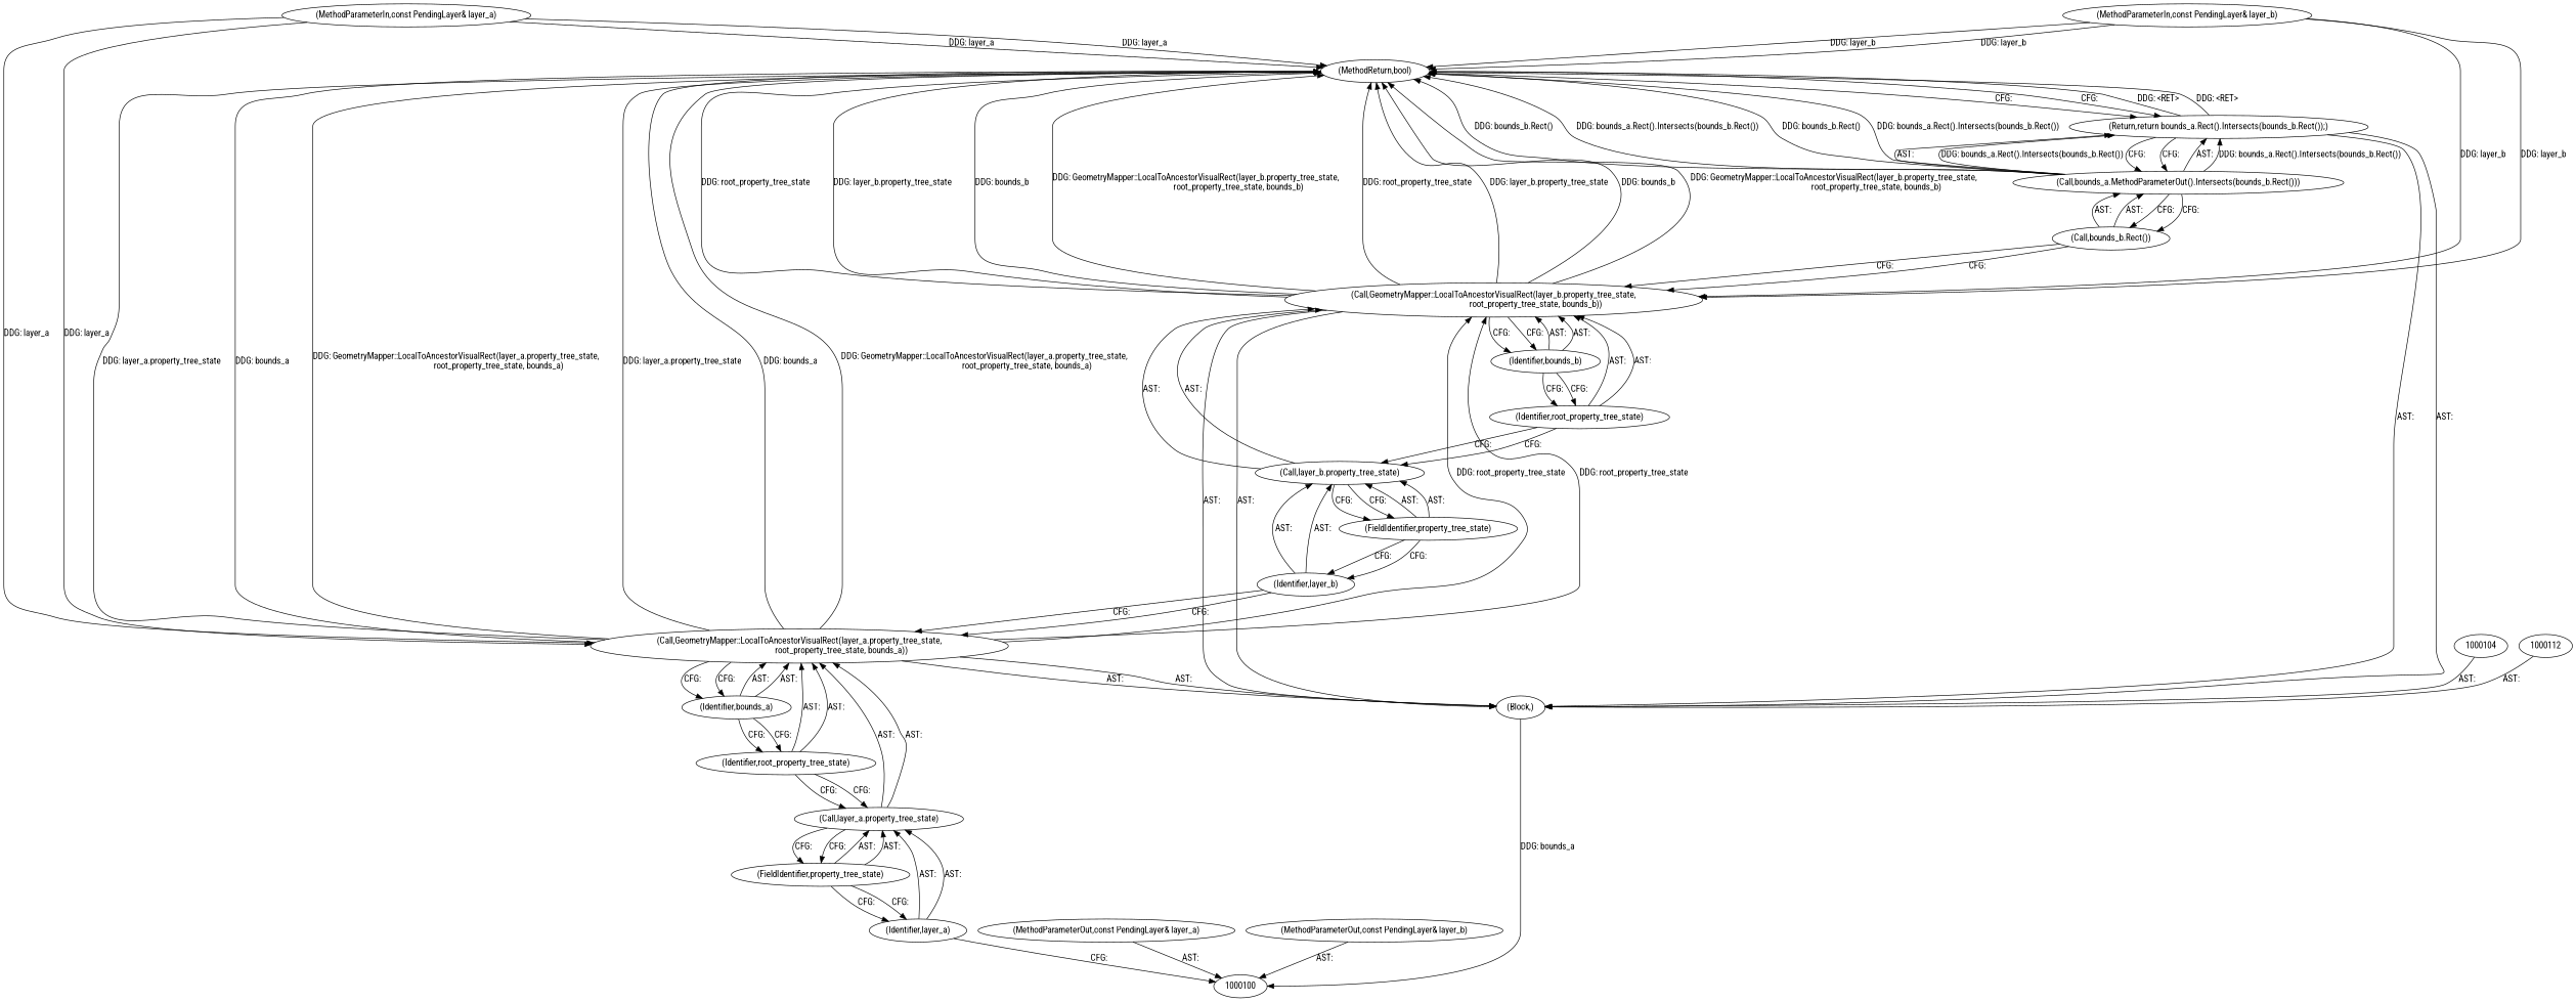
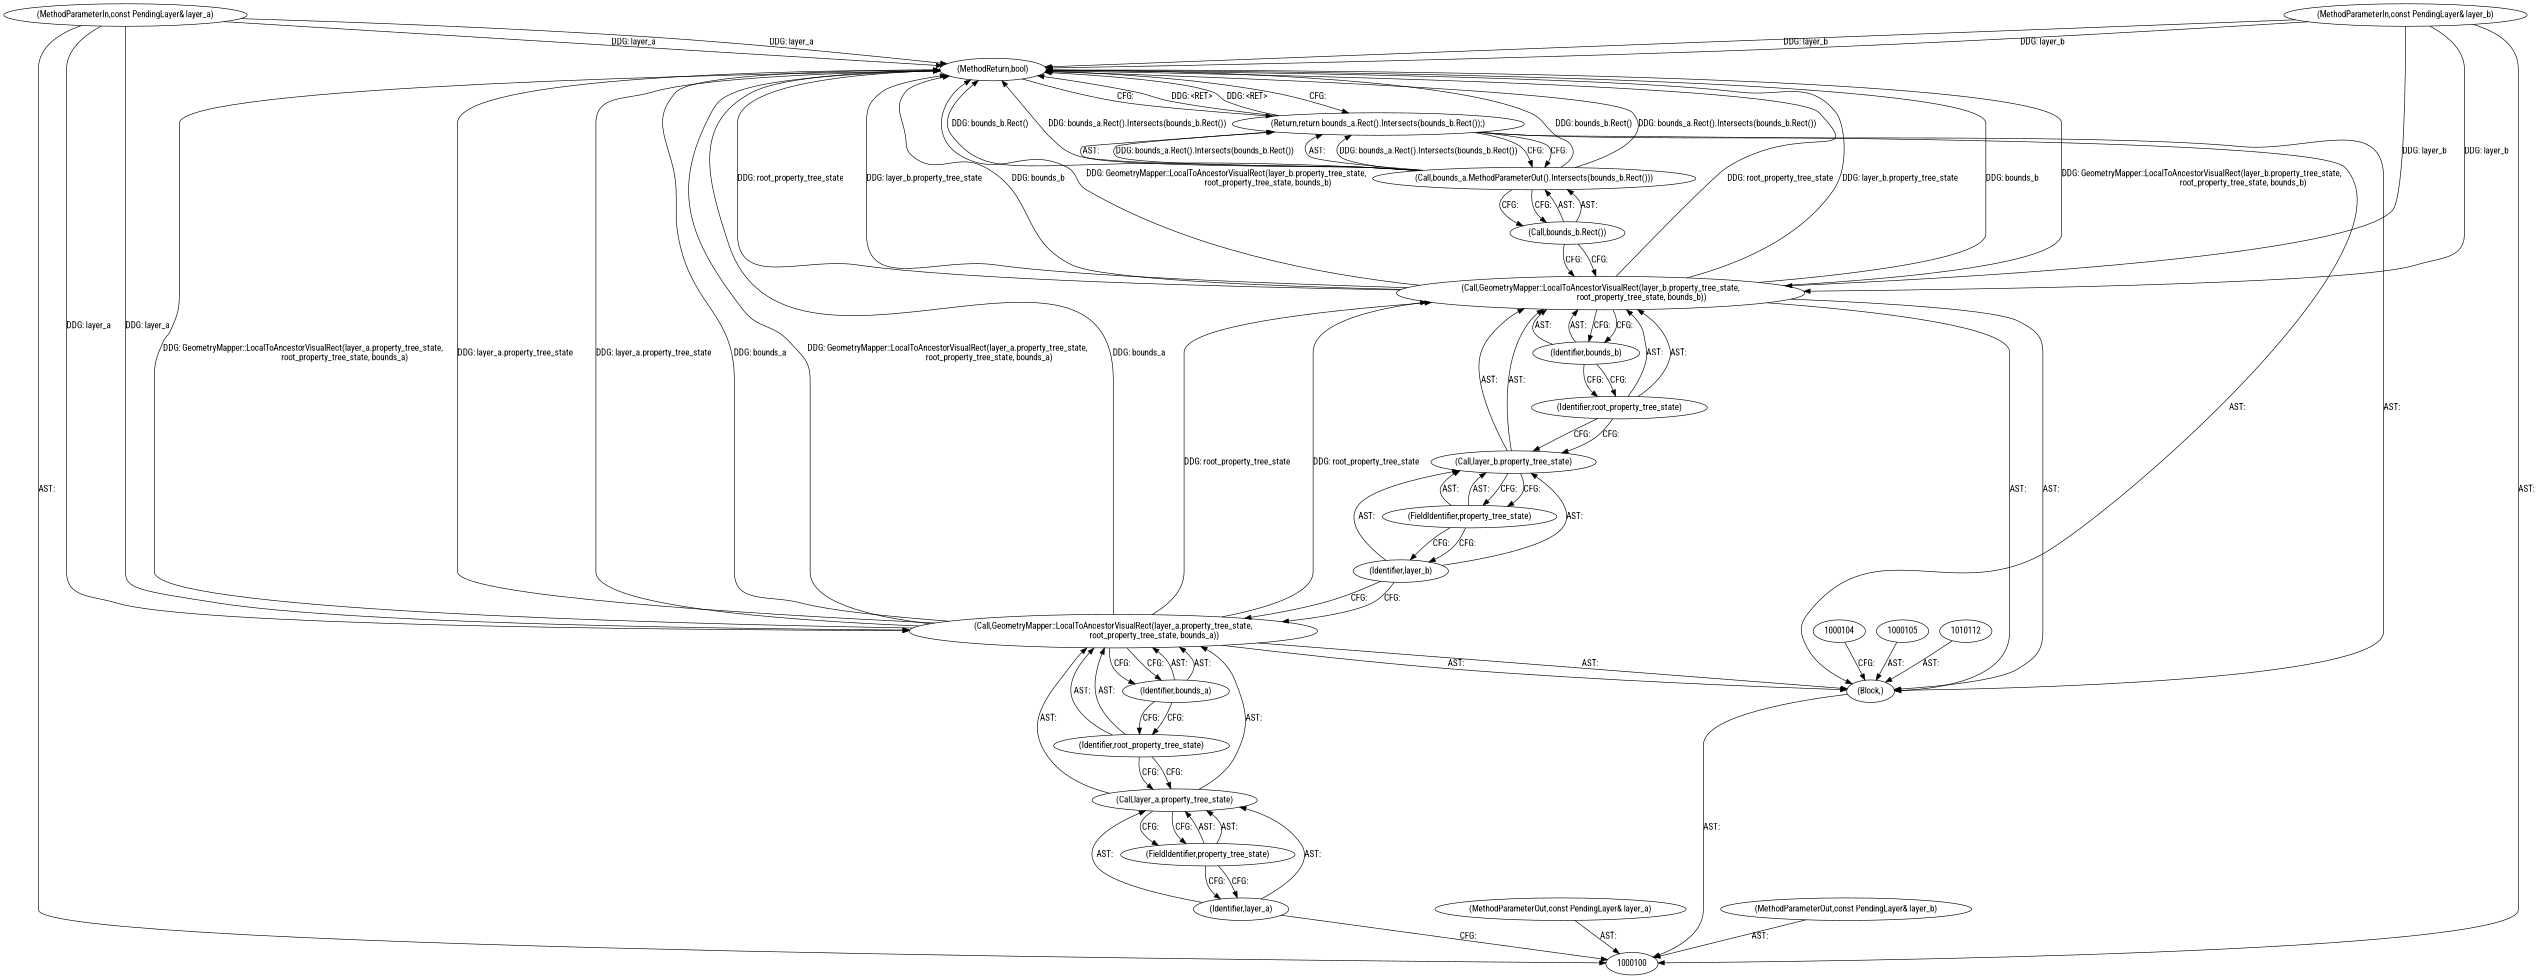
  digraph {
    fontname="Roboto Condensed"
    node [fontname="Roboto Condensed"]
    edge [fontname="Roboto Condensed"]
    n1 [label="(MethodReturn,bool)"]
    n2 [label="(Return,return bounds_a.Rect().Intersects(bounds_b.Rect());)"]
    n3 [label="(Block,)"]
    n4 [label="(Call,bounds_a.MethodParameterOut().Intersects(bounds_b.Rect()))"]
    n5 [label="(MethodParameterIn,const PendingLayer& layer_a)"]
    1000100
    n7 [label="(Call,GeometryMapper::LocalToAncestorVisualRect(layer_a.property_tree_state,\n                                            root_property_tree_state, bounds_a))"]
    n8 [label="(Call,GeometryMapper::LocalToAncestorVisualRect(layer_b.property_tree_state,\n                                            root_property_tree_state, bounds_b))"]
    n9 [label="(Identifier,bounds_a)"]
    n10 [label="(MethodParameterOut,const PendingLayer& layer_a)"]
    n11 [label="(Identifier,bounds_b)"]
    n12 [label="(Identifier,root_property_tree_state)"]
    n13 [label="(Call,layer_b.property_tree_state)"]
    n14 [label="(FieldIdentifier,property_tree_state)"]
    n15 [label="(Identifier,layer_b)"]
    n16 [label="(Call,bounds_b.Rect())"]
    n17 [label="(MethodParameterIn,const PendingLayer& layer_b)"]
    n18 [label="(MethodParameterOut,const PendingLayer& layer_b)"]
    n19 [label="(Identifier,root_property_tree_state)"]
    n20 [label="(Call,layer_a.property_tree_state)"]
    n21 [label="(FieldIdentifier,property_tree_state)"]
    n22 [label="(Identifier,layer_a)"]
    1000104
-   1000112
+   1000105
+   1000112 [label=1010112]
    n1 -> n2 [label="CFG: "]
    n1 -> n2 [label="CFG: "]
    n2 -> n1 [label="DDG: <RET>"]
    n2 -> n1 [label="DDG: <RET>"]
    n2 -> n3 [label="AST: "]
    n2 -> n3 [label="AST: "]
    n2 -> n4 [label="CFG: "]
    n2 -> n4 [label="CFG: "]
-   n3 -> 1000100 [label="DDG: bounds_a"]
+   n3 -> 1000100 [label="AST: "]
    n4 -> n1 [label="DDG: bounds_b.Rect()"]
    n4 -> n1 [label="DDG: bounds_a.Rect().Intersects(bounds_b.Rect())"]
    n4 -> n1 [label="DDG: bounds_b.Rect()"]
    n4 -> n1 [label="DDG: bounds_a.Rect().Intersects(bounds_b.Rect())"]
    n4 -> n2 [label="AST: "]
    n4 -> n2 [label="DDG: bounds_a.Rect().Intersects(bounds_b.Rect())"]
    n4 -> n2 [label="AST: "]
    n4 -> n2 [label="DDG: bounds_a.Rect().Intersects(bounds_b.Rect())"]
    n4 -> n16 [label="CFG: "]
    n4 -> n16 [label="CFG: "]
    n5 -> n1 [label="DDG: layer_a"]
    n5 -> n1 [label="DDG: layer_a"]
+   n5 -> 1000100 [label="AST: "]
    n5 -> n7 [label="DDG: layer_a"]
    n5 -> n7 [label="DDG: layer_a"]
    n7 -> n1 [label="DDG: layer_a.property_tree_state"]
    n7 -> n1 [label="DDG: bounds_a"]
    n7 -> n1 [label="DDG: GeometryMapper::LocalToAncestorVisualRect(layer_a.property_tree_state,\n                                            root_property_tree_state, bounds_a)"]
    n7 -> n1 [label="DDG: layer_a.property_tree_state"]
    n7 -> n1 [label="DDG: bounds_a"]
    n7 -> n1 [label="DDG: GeometryMapper::LocalToAncestorVisualRect(layer_a.property_tree_state,\n                                            root_property_tree_state, bounds_a)"]
    n7 -> n3 [label="AST: "]
    n7 -> n3 [label="AST: "]
    n7 -> n8 [label="DDG: root_property_tree_state"]
    n7 -> n8 [label="DDG: root_property_tree_state"]
    n7 -> n9 [label="CFG: "]
    n7 -> n9 [label="CFG: "]
    n8 -> n1 [label="DDG: root_property_tree_state"]
    n8 -> n1 [label="DDG: layer_b.property_tree_state"]
    n8 -> n1 [label="DDG: bounds_b"]
    n8 -> n1 [label="DDG: GeometryMapper::LocalToAncestorVisualRect(layer_b.property_tree_state,\n                                            root_property_tree_state, bounds_b)"]
    n8 -> n1 [label="DDG: root_property_tree_state"]
    n8 -> n1 [label="DDG: layer_b.property_tree_state"]
    n8 -> n1 [label="DDG: bounds_b"]
    n8 -> n1 [label="DDG: GeometryMapper::LocalToAncestorVisualRect(layer_b.property_tree_state,\n                                            root_property_tree_state, bounds_b)"]
    n8 -> n3 [label="AST: "]
    n8 -> n3 [label="AST: "]
    n8 -> n11 [label="CFG: "]
    n8 -> n11 [label="CFG: "]
    n9 -> n7 [label="AST: "]
    n9 -> n7 [label="AST: "]
    n9 -> n19 [label="CFG: "]
    n9 -> n19 [label="CFG: "]
    n10 -> 1000100 [label="AST: "]
    n11 -> n8 [label="AST: "]
    n11 -> n8 [label="AST: "]
    n11 -> n12 [label="CFG: "]
    n11 -> n12 [label="CFG: "]
    n12 -> n8 [label="AST: "]
    n12 -> n8 [label="AST: "]
    n12 -> n13 [label="CFG: "]
    n12 -> n13 [label="CFG: "]
    n13 -> n8 [label="AST: "]
    n13 -> n8 [label="AST: "]
    n13 -> n14 [label="CFG: "]
    n13 -> n14 [label="CFG: "]
    n14 -> n13 [label="AST: "]
    n14 -> n13 [label="AST: "]
    n14 -> n15 [label="CFG: "]
    n14 -> n15 [label="CFG: "]
    n15 -> n7 [label="CFG: "]
    n15 -> n7 [label="CFG: "]
    n15 -> n13 [label="AST: "]
    n15 -> n13 [label="AST: "]
    n16 -> n4 [label="AST: "]
    n16 -> n4 [label="AST: "]
    n16 -> n8 [label="CFG: "]
    n16 -> n8 [label="CFG: "]
    n17 -> n1 [label="DDG: layer_b"]
    n17 -> n1 [label="DDG: layer_b"]
+   n17 -> 1000100 [label="AST: "]
    n17 -> n8 [label="DDG: layer_b"]
    n17 -> n8 [label="DDG: layer_b"]
    n18 -> 1000100 [label="AST: "]
    n19 -> n7 [label="AST: "]
    n19 -> n7 [label="AST: "]
    n19 -> n20 [label="CFG: "]
    n19 -> n20 [label="CFG: "]
    n20 -> n7 [label="AST: "]
    n20 -> n7 [label="AST: "]
    n20 -> n21 [label="CFG: "]
    n20 -> n21 [label="CFG: "]
    n21 -> n20 [label="AST: "]
    n21 -> n20 [label="AST: "]
    n21 -> n22 [label="CFG: "]
    n21 -> n22 [label="CFG: "]
    n22 -> 1000100 [label="CFG: "]
    n22 -> n20 [label="AST: "]
    n22 -> n20 [label="AST: "]
-   1000104 -> n3 [label="AST: "]
+   1000104 -> n3 [label="CFG: "]
+   1000105 -> n3 [label="AST: "]
    1000112 -> n3 [label="AST: "]
  }
